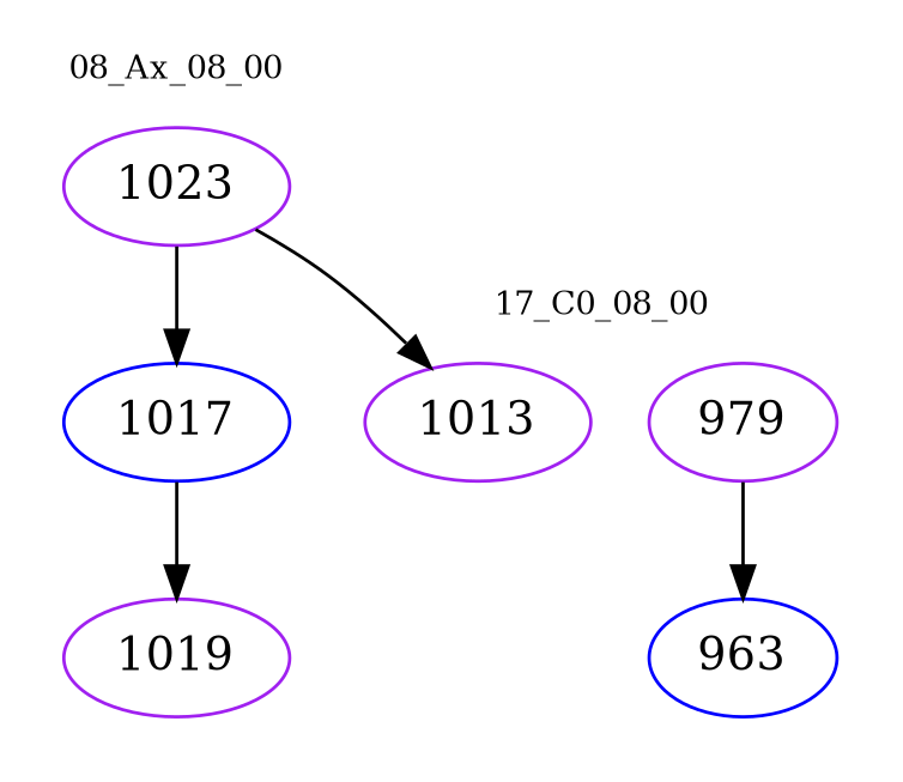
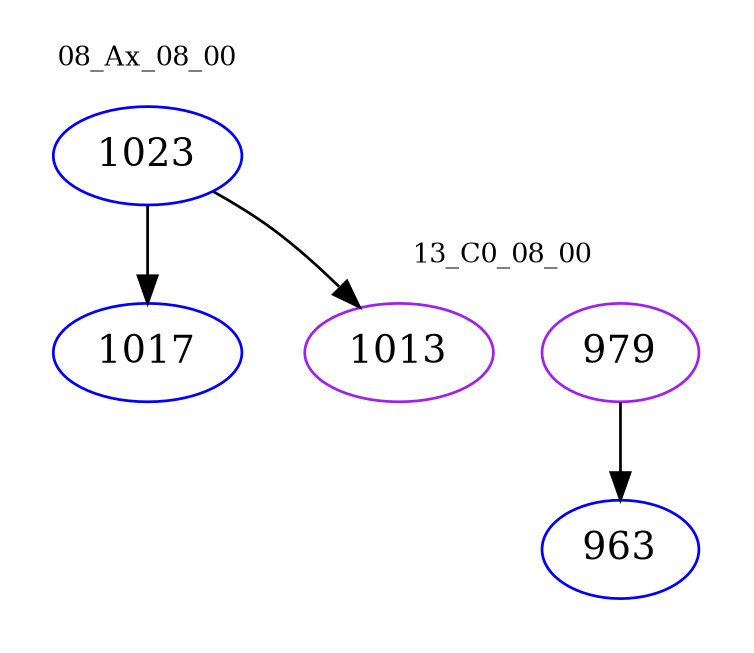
  digraph {
    node [color=purple]
    edge [color=black]
-   n1 [label=1023]
+   n1 [color=blue label=1023]
    n2 [color=blue label=1017]
-   n3 [label=1019]
    n4 [label=979]
    n5 [color=blue label=963]
    n6 [label=1013]
    subgraph cluster_1 {
      color=white
      fontsize=10
      label="08_Ax_08_00"
      n1
      n2
-     n3
    }
    subgraph cluster_2 {
      color=white
      fontsize=10
-     label="17_C0_08_00"
+     label="13_C0_08_00"
      n4
      n5
      n6
    }
    n1 -> n2
    n1 -> n6
-   n2 -> n3
    n4 -> n5
  }
